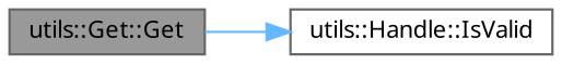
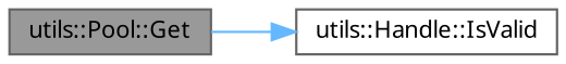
  digraph {
    rankdir=LR
    fontname="Noto Sans"
    node [fontname="Noto Sans" fontsize=10 shape=box style=filled]
-   n1 [color=gray40 fillcolor=grey60 fontcolor=black height=0.2 label="utils::Get::Get" width=0.4]
+   n1 [color=gray40 fillcolor=grey60 fontcolor=black height=0.2 label="utils::Pool::Get" width=0.4]
    n2 [color=grey40 fillcolor=white height=0.2 label="utils::Handle::IsValid" width=0.4]
    n1 -> n2 [color=steelblue1 fontname="Noto Sans" fontsize=10 labelfontname=Helvetica labelfontsize=10 style=solid]
  }
